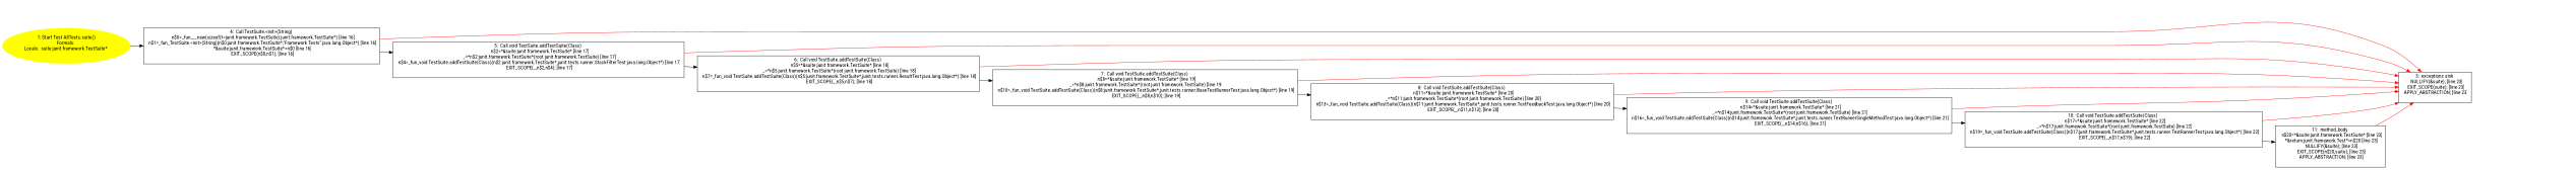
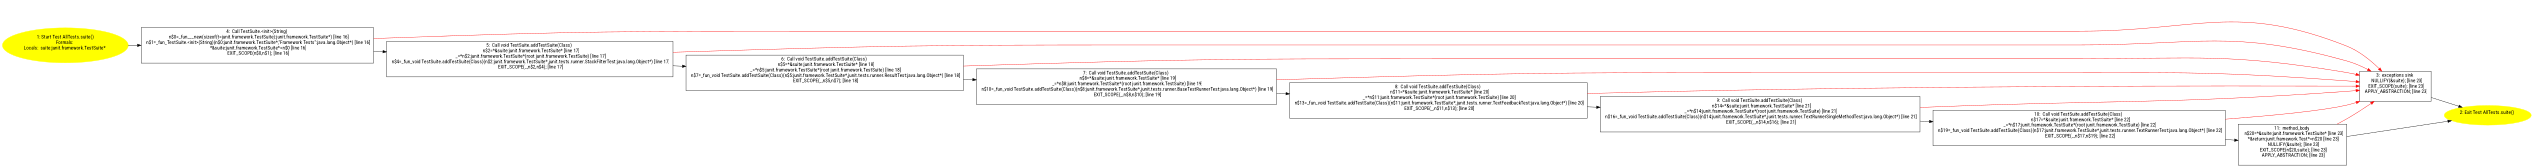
  digraph {
    rankdir=LR
    fontname="Roboto Condensed"
    node [fontname="Roboto Condensed" shape=box]
    edge [fontname="Roboto Condensed"]
    n1 [color=yellow label="1: Start Test AllTests.suite()\nFormals: \nLocals:  suite:junit.framework.TestSuite* \n  " style=filled shape=""]
    n2 [label="4:  Call TestSuite.<init>(String) \n   n$0=_fun___new(sizeof(t=junit.framework.TestSuite):junit.framework.TestSuite*) [line 16]\n  n$1=_fun_TestSuite.<init>(String)(n$0:junit.framework.TestSuite*,\"Framework Tests\":java.lang.Object*) [line 16]\n  *&suite:junit.framework.TestSuite*=n$0 [line 16]\n  EXIT_SCOPE(n$0,n$1); [line 16]\n "]
    n3 [label="3:  exceptions sink \n   NULLIFY(&suite); [line 23]\n  EXIT_SCOPE(suite); [line 23]\n  APPLY_ABSTRACTION; [line 23]\n "]
    n4 [label="5:  Call void TestSuite.addTestSuite(Class) \n   n$2=*&suite:junit.framework.TestSuite* [line 17]\n  _=*n$2:junit.framework.TestSuite*(root junit.framework.TestSuite) [line 17]\n  n$4=_fun_void TestSuite.addTestSuite(Class)(n$2:junit.framework.TestSuite*,junit.tests.runner.StackFilterTest:java.lang.Object*) [line 17]\n  EXIT_SCOPE(_,n$2,n$4); [line 17]\n "]
+   n5 [color=yellow label="2: Exit Test AllTests.suite() \n  " style=filled shape=""]
    n6 [label="6:  Call void TestSuite.addTestSuite(Class) \n   n$5=*&suite:junit.framework.TestSuite* [line 18]\n  _=*n$5:junit.framework.TestSuite*(root junit.framework.TestSuite) [line 18]\n  n$7=_fun_void TestSuite.addTestSuite(Class)(n$5:junit.framework.TestSuite*,junit.tests.runner.ResultTest:java.lang.Object*) [line 18]\n  EXIT_SCOPE(_,n$5,n$7); [line 18]\n "]
    n7 [label="7:  Call void TestSuite.addTestSuite(Class) \n   n$8=*&suite:junit.framework.TestSuite* [line 19]\n  _=*n$8:junit.framework.TestSuite*(root junit.framework.TestSuite) [line 19]\n  n$10=_fun_void TestSuite.addTestSuite(Class)(n$8:junit.framework.TestSuite*,junit.tests.runner.BaseTestRunnerTest:java.lang.Object*) [line 19]\n  EXIT_SCOPE(_,n$8,n$10); [line 19]\n "]
    n8 [label="8:  Call void TestSuite.addTestSuite(Class) \n   n$11=*&suite:junit.framework.TestSuite* [line 20]\n  _=*n$11:junit.framework.TestSuite*(root junit.framework.TestSuite) [line 20]\n  n$13=_fun_void TestSuite.addTestSuite(Class)(n$11:junit.framework.TestSuite*,junit.tests.runner.TextFeedbackTest:java.lang.Object*) [line 20]\n  EXIT_SCOPE(_,n$11,n$13); [line 20]\n "]
    n9 [label="9:  Call void TestSuite.addTestSuite(Class) \n   n$14=*&suite:junit.framework.TestSuite* [line 21]\n  _=*n$14:junit.framework.TestSuite*(root junit.framework.TestSuite) [line 21]\n  n$16=_fun_void TestSuite.addTestSuite(Class)(n$14:junit.framework.TestSuite*,junit.tests.runner.TextRunnerSingleMethodTest:java.lang.Object*) [line 21]\n  EXIT_SCOPE(_,n$14,n$16); [line 21]\n "]
    n10 [label="10:  Call void TestSuite.addTestSuite(Class) \n   n$17=*&suite:junit.framework.TestSuite* [line 22]\n  _=*n$17:junit.framework.TestSuite*(root junit.framework.TestSuite) [line 22]\n  n$19=_fun_void TestSuite.addTestSuite(Class)(n$17:junit.framework.TestSuite*,junit.tests.runner.TextRunnerTest:java.lang.Object*) [line 22]\n  EXIT_SCOPE(_,n$17,n$19); [line 22]\n "]
    n11 [label="11:  method_body \n   n$20=*&suite:junit.framework.TestSuite* [line 23]\n  *&return:junit.framework.Test*=n$20 [line 23]\n  NULLIFY(&suite); [line 23]\n  EXIT_SCOPE(n$20,suite); [line 23]\n  APPLY_ABSTRACTION; [line 23]\n "]
    n1 -> n2
    n2 -> n3 [color=red]
    n2 -> n4
+   n3 -> n5
    n4 -> n3 [color=red]
    n4 -> n6
    n6 -> n3 [color=red]
    n6 -> n7
    n7 -> n3 [color=red]
    n7 -> n8
    n8 -> n3 [color=red]
    n8 -> n9
    n9 -> n3 [color=red]
    n9 -> n10
    n10 -> n3 [color=red]
    n10 -> n11
    n11 -> n3 [color=red]
+   n11 -> n5
  }
